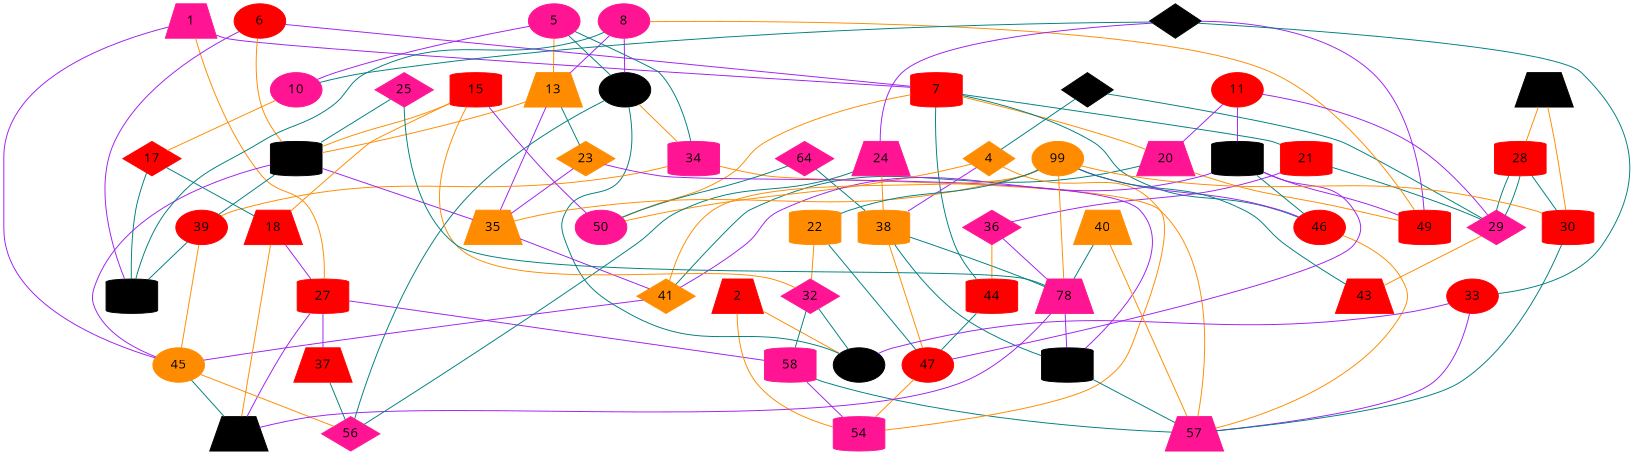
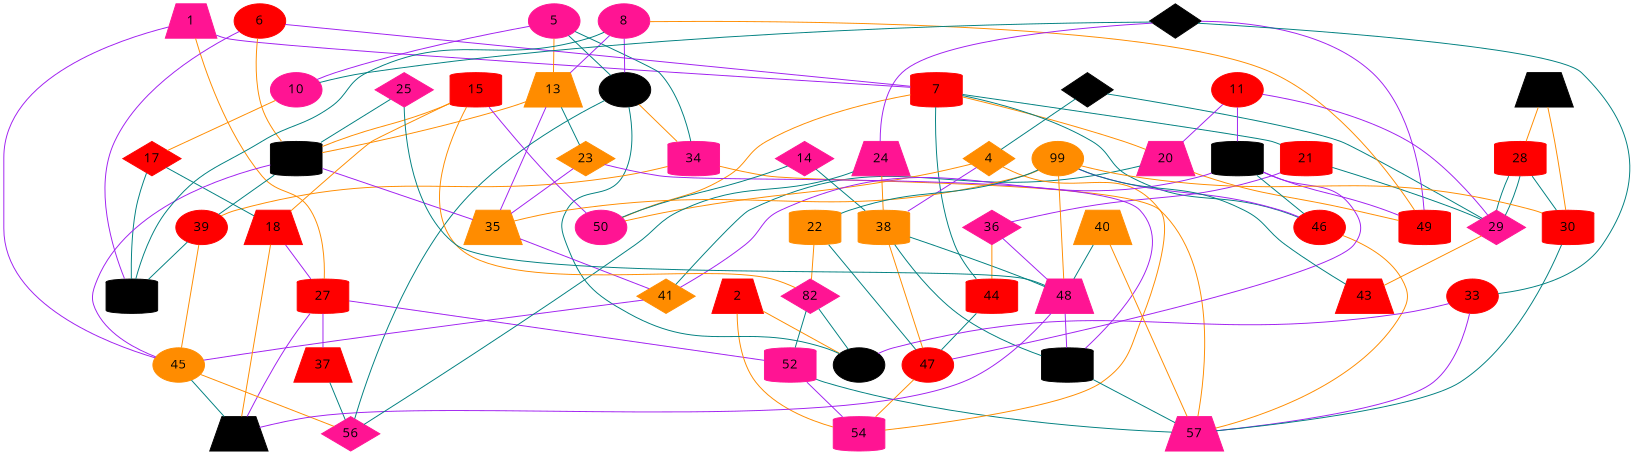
  graph {
    fontname="Open Sans"
    node [color=red fontname="Open Sans" shape=cylinder style=filled]
    edge [color=teal fontname="Open Sans"]
    1 [color=deeppink shape=trapezium]
    7
    27
    45 [color=darkorange shape=ellipse]
    50 [color=deeppink shape=ellipse]
    20 [color=deeppink shape=trapezium]
    21
    44
    46 [shape=ellipse]
    55 [color=black shape=trapezium]
    37 [shape=trapezium]
-   52 [color=deeppink label=58]
+   52 [color=deeppink]
    56 [color=deeppink shape=diamond]
    2 [shape=trapezium]
    53 [color=black shape=ellipse]
    54 [color=deeppink]
    3 [color=black shape=diamond]
    4 [color=darkorange shape=diamond]
    29 [color=deeppink shape=diamond]
    38 [color=darkorange]
    43 [shape=trapezium]
    47 [shape=ellipse]
-   48 [color=deeppink shape=trapezium label=78]
+   48 [color=deeppink shape=trapezium]
    51 [color=black]
    5 [color=deeppink shape=ellipse]
    10 [color=deeppink shape=ellipse]
    13 [color=darkorange shape=trapezium]
    26 [color=black shape=ellipse]
    34 [color=deeppink]
    17 [shape=diamond]
    31 [color=black]
    23 [color=darkorange shape=diamond]
    35 [color=darkorange shape=trapezium]
    57 [color=deeppink shape=trapezium]
    39 [shape=ellipse]
    6 [shape=ellipse]
    42 [color=black]
    49
    41 [color=darkorange shape=diamond]
    36 [color=deeppink shape=diamond]
    8 [color=deeppink shape=ellipse]
    9 [color=black shape=diamond]
    24 [color=deeppink shape=trapezium]
    33 [shape=ellipse]
    18 [shape=trapezium]
    11 [shape=ellipse]
    12 [color=black]
-   14 [color=deeppink shape=diamond label=64]
+   14 [color=deeppink shape=diamond]
    15
-   32 [color=deeppink shape=diamond]
+   32 [color=deeppink shape=diamond label=82]
    16 [color=black shape=trapezium]
    28
    30
    n54 [color=darkorange label=99 shape=ellipse]
    22 [color=darkorange]
    25 [color=deeppink shape=diamond]
    40 [color=darkorange shape=trapezium]
    1 -- 7 [color=purple]
    1 -- 27 [color=darkorange]
    1 -- 45 [color=purple]
    7 -- 50 [color=darkorange]
    7 -- 20 [color=darkorange]
    7 -- 21
    7 -- 44
    7 -- 46
    27 -- 55 [color=purple]
    27 -- 37 [color=purple]
    27 -- 52 [color=purple]
    45 -- 55
    45 -- 56 [color=darkorange]
    20 -- 49 [color=darkorange]
    20 -- 41
    21 -- 29
    21 -- 36 [color=purple]
    44 -- 47
    46 -- 57 [color=darkorange]
    37 -- 56
    52 -- 54 [color=purple]
    52 -- 57
    2 -- 53 [color=darkorange]
    2 -- 54 [color=darkorange]
    3 -- 4
    3 -- 29
    4 -- 50 [color=darkorange]
    4 -- 54 [color=darkorange]
    4 -- 38 [color=purple]
    29 -- 43 [color=darkorange]
    38 -- 47 [color=darkorange]
    38 -- 48
    38 -- 51
    47 -- 54 [color=darkorange]
    48 -- 55 [color=purple]
    48 -- 51 [color=purple]
    51 -- 57
    5 -- 10 [color=purple]
    5 -- 13 [color=darkorange]
    5 -- 26
    5 -- 34
    10 -- 17 [color=darkorange]
    13 -- 31 [color=darkorange]
    13 -- 23
    13 -- 35 [color=purple]
    26 -- 56
    26 -- 53
    26 -- 34 [color=darkorange]
    34 -- 57 [color=darkorange]
    34 -- 39 [color=darkorange]
    17 -- 42
    17 -- 18
    31 -- 45 [color=purple]
    31 -- 35 [color=purple]
    31 -- 39
    23 -- 51 [color=purple]
    23 -- 35 [color=purple]
    35 -- 41 [color=purple]
    39 -- 45 [color=darkorange]
    39 -- 42
    6 -- 7 [color=purple]
    6 -- 31 [color=darkorange]
    6 -- 42 [color=purple]
    41 -- 45 [color=purple]
    36 -- 44 [color=darkorange]
    36 -- 48 [color=purple]
    8 -- 13 [color=purple]
    8 -- 26 [color=purple]
    8 -- 42
    8 -- 49 [color=darkorange]
    9 -- 10
    9 -- 49 [color=purple]
    9 -- 24 [color=purple]
    9 -- 33
    24 -- 56
    24 -- 38 [color=darkorange]
    33 -- 53 [color=purple]
    33 -- 57 [color=purple]
    18 -- 27 [color=purple]
    18 -- 55 [color=darkorange]
    11 -- 20 [color=purple]
    11 -- 29 [color=purple]
    11 -- 12 [color=purple]
    12 -- 46
    12 -- 47 [color=purple]
    12 -- 49 [color=purple]
    12 -- 41 [color=purple]
    14 -- 50
    14 -- 38
    15 -- 50 [color=purple]
    15 -- 31 [color=darkorange]
    15 -- 18 [color=darkorange]
    15 -- 32 [color=darkorange]
    32 -- 52
    32 -- 53
    16 -- 28 [color=darkorange]
    16 -- 30 [color=darkorange]
    28 -- 29
    28 -- 29
    28 -- 30
    30 -- 57
    n54 -- 46 [color=purple]
    n54 -- 43
    n54 -- 48 [color=darkorange]
    n54 -- 35 [color=darkorange]
-   n54 -- 41 [color=darkorange]
    n54 -- 30 [color=darkorange]
    n54 -- 22
    22 -- 47
    22 -- 32 [color=darkorange]
    25 -- 48
    25 -- 31
    40 -- 48
    40 -- 57 [color=darkorange]
  }
